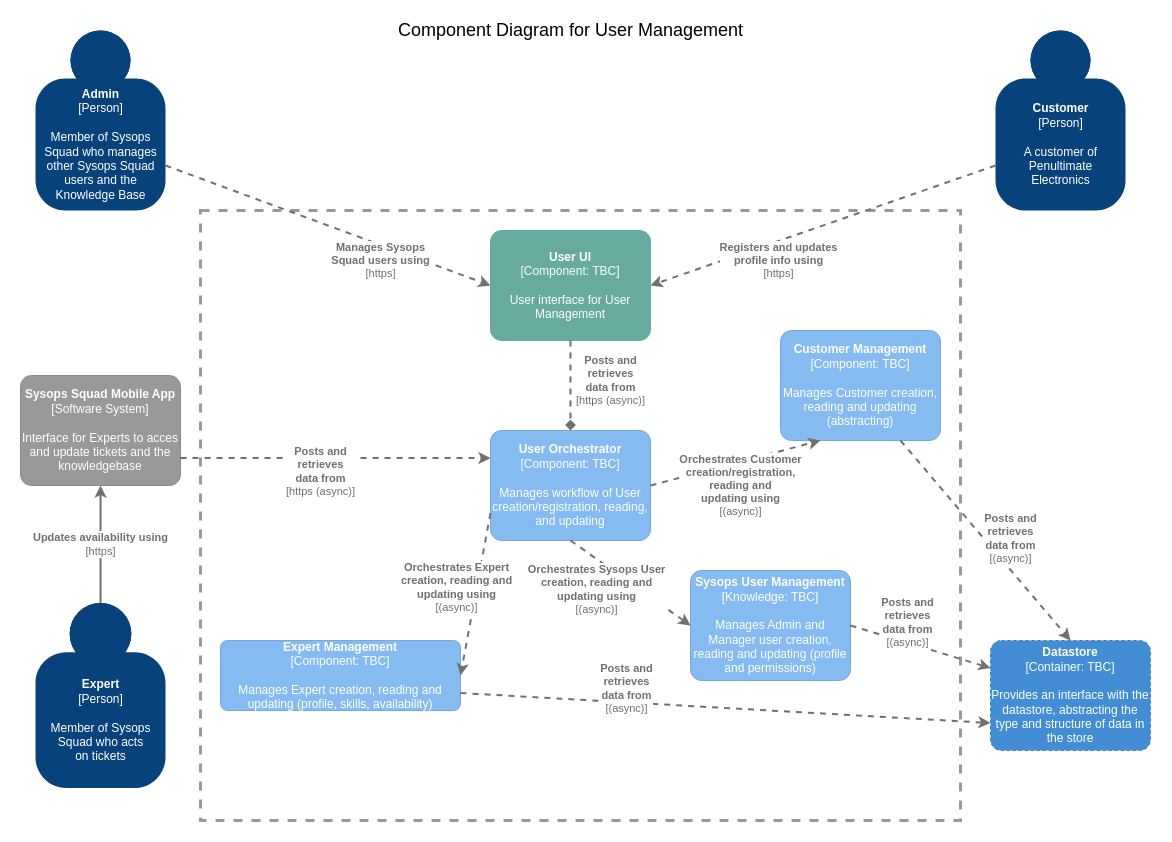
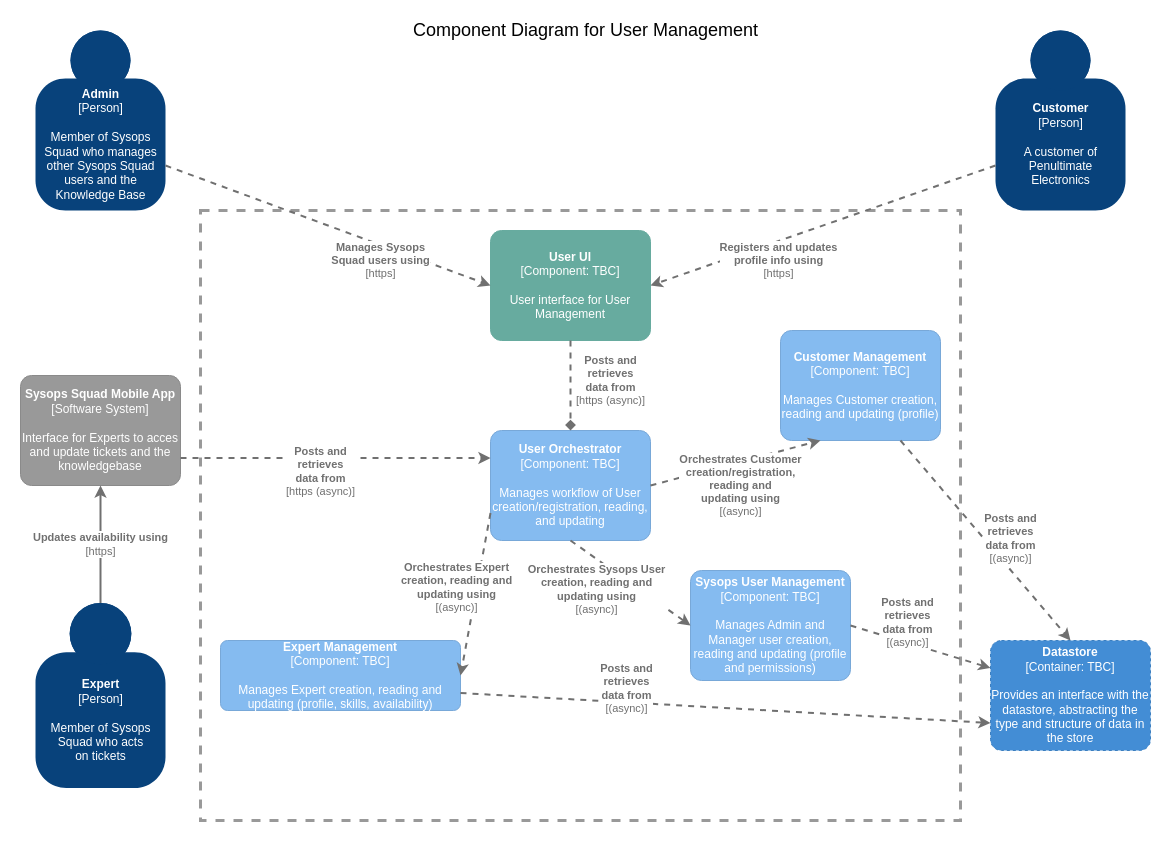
  <mxCell id="0" />
  <mxCell id="1" parent="0" />
- <mxCell id="2" value="&lt;font style=&quot;font-size: 18px&quot;&gt;Component Diagram for User Management&lt;/font&gt;" style="text;html=1;align=center;verticalAlign=middle;resizable=0;points=[];autosize=1;" parent="1" vertex="1"><mxGeometry x="390" y="20" width="360" height="20" as="geometry" /></mxCell>
+ <mxCell id="2" value="&lt;font style=&quot;font-size: 18px&quot;&gt;Component Diagram for User Management&lt;/font&gt;" style="text;html=1;align=center;verticalAlign=middle;resizable=0;points=[];autosize=1;" parent="1" vertex="1"><mxGeometry x="405" y="20" width="360" height="20" as="geometry" /></mxCell>
  <mxCell id="3" value="" style="rounded=0;whiteSpace=wrap;html=1;dashed=1;strokeWidth=3;strokeColor=#999999;fillColor=none;" parent="1" vertex="1"><mxGeometry x="200" y="210" width="760" height="610" as="geometry" /></mxCell>
  <mxCell id="4" value="&lt;b&gt;Expert Management&lt;/b&gt;&lt;div&gt;[Component: TBC]&lt;/div&gt;&lt;br&gt;&lt;div&gt;Manages Expert creation, reading and updating (profile, skills, availability)&lt;/div&gt;" style="rounded=1;whiteSpace=wrap;html=1;labelBackgroundColor=none;fillColor=#85BBF0;fontColor=#ffffff;align=center;arcSize=10;strokeColor=#78A8D8;metaEdit=1;metaData={&quot;c4Type&quot;:{&quot;editable&quot;:false}};points=[[0.25,0,0],[0.5,0,0],[0.75,0,0],[1,0.25,0],[1,0.5,0],[1,0.75,0],[0.75,1,0],[0.5,1,0],[0.25,1,0],[0,0.75,0],[0,0.5,0],[0,0.25,0]];" parent="1" vertex="1"><mxGeometry x="220" y="640" width="240" height="70" as="geometry" /></mxCell>
- <mxCell id="5" value="&lt;b&gt;Customer Management&lt;/b&gt;&lt;div&gt;[Component: TBC]&lt;/div&gt;&lt;br&gt;&lt;div&gt;Manages Customer creation, reading and updating (abstracting)&lt;/div&gt;" style="rounded=1;whiteSpace=wrap;html=1;labelBackgroundColor=none;fillColor=#85BBF0;fontColor=#ffffff;align=center;arcSize=10;strokeColor=#78A8D8;metaEdit=1;metaData={&quot;c4Type&quot;:{&quot;editable&quot;:false}};points=[[0.25,0,0],[0.5,0,0],[0.75,0,0],[1,0.25,0],[1,0.5,0],[1,0.75,0],[0.75,1,0],[0.5,1,0],[0.25,1,0],[0,0.75,0],[0,0.5,0],[0,0.25,0]];" parent="1" vertex="1"><mxGeometry x="780" y="330" width="160" height="110.0" as="geometry" /></mxCell>
+ <mxCell id="5" value="&lt;b&gt;Customer Management&lt;/b&gt;&lt;div&gt;[Component: TBC]&lt;/div&gt;&lt;br&gt;&lt;div&gt;Manages Customer creation, reading and updating (profile)&lt;/div&gt;" style="rounded=1;whiteSpace=wrap;html=1;labelBackgroundColor=none;fillColor=#85BBF0;fontColor=#ffffff;align=center;arcSize=10;strokeColor=#78A8D8;metaEdit=1;metaData={&quot;c4Type&quot;:{&quot;editable&quot;:false}};points=[[0.25,0,0],[0.5,0,0],[0.75,0,0],[1,0.25,0],[1,0.5,0],[1,0.75,0],[0.75,1,0],[0.5,1,0],[0.25,1,0],[0,0.75,0],[0,0.5,0],[0,0.25,0]];" parent="1" vertex="1"><mxGeometry x="780" y="330" width="160" height="110.0" as="geometry" /></mxCell>
  <mxCell id="6" value="&lt;b&gt;User Orchestrator&lt;/b&gt;&lt;div&gt;[Component: TBC]&lt;/div&gt;&lt;br&gt;&lt;div&gt;Manages workflow of User creation/registration, reading, and updating&lt;/div&gt;" style="rounded=1;whiteSpace=wrap;html=1;labelBackgroundColor=none;fillColor=#85BBF0;fontColor=#ffffff;align=center;arcSize=10;strokeColor=#78A8D8;metaEdit=1;metaData={&quot;c4Type&quot;:{&quot;editable&quot;:false}};points=[[0.25,0,0],[0.5,0,0],[0.75,0,0],[1,0.25,0],[1,0.5,0],[1,0.75,0],[0.75,1,0],[0.5,1,0],[0.25,1,0],[0,0.75,0],[0,0.5,0],[0,0.25,0]];" parent="1" vertex="1"><mxGeometry x="490" y="430" width="160" height="110.0" as="geometry" /></mxCell>
  <mxCell id="7" value="&lt;div style=&quot;text-align: left&quot;&gt;&lt;div style=&quot;text-align: center&quot;&gt;&lt;b&gt;Orchestrates Expert &#10;creation, reading and &#10;updating using&lt;/b&gt;&lt;/div&gt;&lt;div style=&quot;text-align: center&quot;&gt;[(async)]&lt;/div&gt;&lt;/div&gt;" style="edgeStyle=none;rounded=0;html=1;jettySize=auto;orthogonalLoop=1;strokeColor=#707070;strokeWidth=2;fontColor=#707070;jumpStyle=none;dashed=1;metaEdit=1;metaData={&quot;c4Type&quot;:{&quot;editable&quot;:false}};exitX=0;exitY=0.75;exitDx=0;exitDy=0;exitPerimeter=0;entryX=1;entryY=0.5;entryDx=0;entryDy=0;entryPerimeter=0;" parent="1" source="6" target="4" edge="1"><mxGeometry x="-0.038" y="-20" width="160" relative="1" as="geometry"><mxPoint x="620" y="395" as="sourcePoint" /><mxPoint x="930" y="395" as="targetPoint" /><mxPoint as="offset" /></mxGeometry></mxCell>
  <mxCell id="8" value="&lt;div style=&quot;text-align: left&quot;&gt;&lt;div style=&quot;text-align: center&quot;&gt;&lt;b&gt;Orchestrates Customer&#10;creation/registration, &#10;reading and &#10;updating using&lt;/b&gt;&lt;/div&gt;&lt;div style=&quot;text-align: center&quot;&gt;[(async)]&lt;/div&gt;&lt;/div&gt;" style="edgeStyle=none;rounded=0;html=1;jettySize=auto;orthogonalLoop=1;strokeColor=#707070;strokeWidth=2;fontColor=#707070;jumpStyle=none;dashed=1;metaEdit=1;metaData={&quot;c4Type&quot;:{&quot;editable&quot;:false}};exitX=1;exitY=0.5;exitDx=0;exitDy=0;exitPerimeter=0;entryX=0.25;entryY=1;entryDx=0;entryDy=0;entryPerimeter=0;" parent="1" source="6" target="5" edge="1"><mxGeometry x="-0.011" y="-23" width="160" relative="1" as="geometry"><mxPoint x="500" y="450" as="sourcePoint" /><mxPoint x="430" y="540" as="targetPoint" /><mxPoint as="offset" /></mxGeometry></mxCell>
  <mxCell id="9" value="&lt;b&gt;Admin&lt;/b&gt;&lt;div&gt;[Person]&lt;/div&gt;&lt;br&gt;&lt;div&gt;Member of Sysops &#10;Squad who manages &#10;other Sysops Squad &#10;users and the &#10;Knowledge Base&lt;/div&gt;" style="html=1;dashed=0;whitespace=wrap;fillColor=#08427b;strokeColor=none;fontColor=#ffffff;shape=mxgraph.c4.person;align=center;metaEdit=1;points=[[0.5,0,0],[1,0.5,0],[1,0.75,0],[0.75,1,0],[0.5,1,0],[0.25,1,0],[0,0.75,0],[0,0.5,0]];metaData={&quot;c4Type&quot;:{&quot;editable&quot;:false}};" parent="1" vertex="1"><mxGeometry x="35" y="30" width="130" height="180" as="geometry" /></mxCell>
  <mxCell id="10" value="&lt;b&gt;Customer&lt;/b&gt;&lt;div&gt;[Person]&lt;/div&gt;&lt;br&gt;&lt;div&gt;A customer of &#10;Penultimate &#10;Electronics&lt;/div&gt;" style="html=1;dashed=0;whitespace=wrap;fillColor=#08427b;strokeColor=none;fontColor=#ffffff;shape=mxgraph.c4.person;align=center;metaEdit=1;points=[[0.5,0,0],[1,0.5,0],[1,0.75,0],[0.75,1,0],[0.5,1,0],[0.25,1,0],[0,0.75,0],[0,0.5,0]];metaData={&quot;c4Type&quot;:{&quot;editable&quot;:false}};" parent="1" vertex="1"><mxGeometry x="995" y="30" width="130" height="180" as="geometry" /></mxCell>
  <mxCell id="11" value="&lt;div style=&quot;text-align: left&quot;&gt;&lt;div style=&quot;text-align: center&quot;&gt;&lt;b&gt;Registers and updates &#10;profile info using&lt;/b&gt;&lt;/div&gt;&lt;div style=&quot;text-align: center&quot;&gt;[https]&lt;/div&gt;&lt;/div&gt;" style="edgeStyle=none;rounded=0;html=1;jettySize=auto;orthogonalLoop=1;strokeColor=#707070;strokeWidth=2;fontColor=#707070;jumpStyle=none;dashed=1;metaEdit=1;metaData={&quot;c4Type&quot;:{&quot;editable&quot;:false}};exitX=0;exitY=0.75;exitDx=0;exitDy=0;exitPerimeter=0;entryX=1;entryY=0.5;entryDx=0;entryDy=0;entryPerimeter=0;" parent="1" source="10" target="12" edge="1"><mxGeometry x="0.294" y="18" width="160" relative="1" as="geometry"><mxPoint x="967.5" y="210" as="sourcePoint" /><mxPoint x="500" y="90" as="targetPoint" /><mxPoint as="offset" /></mxGeometry></mxCell>
  <mxCell id="12" value="&lt;b&gt;User UI&lt;/b&gt;&lt;div&gt;[Component: TBC]&lt;/div&gt;&lt;br&gt;&lt;div&gt;User interface for User Management&lt;/div&gt;" style="rounded=1;whiteSpace=wrap;html=1;labelBackgroundColor=none;fontColor=#ffffff;align=center;arcSize=10;metaEdit=1;metaData={&quot;c4Type&quot;:{&quot;editable&quot;:false}};points=[[0.25,0,0],[0.5,0,0],[0.75,0,0],[1,0.25,0],[1,0.5,0],[1,0.75,0],[0.75,1,0],[0.5,1,0],[0.25,1,0],[0,0.75,0],[0,0.5,0],[0,0.25,0]];fillColor=#67AB9F;strokeColor=#67AB9F;" parent="1" vertex="1"><mxGeometry x="490" y="230" width="160" height="110.0" as="geometry" /></mxCell>
  <mxCell id="13" value="&lt;div style=&quot;text-align: left&quot;&gt;&lt;div style=&quot;text-align: center&quot;&gt;&lt;b&gt;Manages Sysops &#10;Squad users using&lt;/b&gt;&lt;/div&gt;&lt;div style=&quot;text-align: center&quot;&gt;[https]&lt;/div&gt;&lt;/div&gt;" style="edgeStyle=none;rounded=0;html=1;jettySize=auto;orthogonalLoop=1;strokeColor=#707070;strokeWidth=2;fontColor=#707070;jumpStyle=none;dashed=1;metaEdit=1;metaData={&quot;c4Type&quot;:{&quot;editable&quot;:false}};exitX=1;exitY=0.75;exitDx=0;exitDy=0;exitPerimeter=0;entryX=0;entryY=0.5;entryDx=0;entryDy=0;entryPerimeter=0;" parent="1" source="9" target="12" edge="1"><mxGeometry x="0.354" y="-15" width="160" relative="1" as="geometry"><mxPoint x="386.25" y="137.5" as="sourcePoint" /><mxPoint x="143.75" y="262.5" as="targetPoint" /><mxPoint as="offset" /></mxGeometry></mxCell>
  <mxCell id="14" value="&lt;b&gt;Sysops Squad Mobile App&lt;/b&gt;&lt;div&gt;[Software System]&lt;/div&gt;&lt;br&gt;&lt;div&gt;Interface for Experts to acces and update tickets and the knowledgebase&lt;/div&gt;" style="rounded=1;whiteSpace=wrap;html=1;labelBackgroundColor=none;fillColor=#999999;fontColor=#ffffff;align=center;arcSize=10;strokeColor=#8A8A8A;metaEdit=1;metaData={&quot;c4Type&quot;:{&quot;editable&quot;:false}};points=[[0.25,0,0],[0.5,0,0],[0.75,0,0],[1,0.25,0],[1,0.5,0],[1,0.75,0],[0.75,1,0],[0.5,1,0],[0.25,1,0],[0,0.75,0],[0,0.5,0],[0,0.25,0]];" parent="1" vertex="1"><mxGeometry x="20" y="375" width="160" height="110.0" as="geometry" /></mxCell>
  <mxCell id="15" value="&lt;b&gt;Expert&lt;/b&gt;&lt;div&gt;[Person]&lt;/div&gt;&lt;br&gt;&lt;div&gt;Member of Sysops &#10;Squad who acts &#10;on tickets&lt;/div&gt;" style="html=1;dashed=0;whitespace=wrap;fillColor=#08427b;strokeColor=none;fontColor=#ffffff;shape=mxgraph.c4.person;align=center;metaEdit=1;points=[[0.5,0,0],[1,0.5,0],[1,0.75,0],[0.75,1,0],[0.5,1,0],[0.25,1,0],[0,0.75,0],[0,0.5,0]];metaData={&quot;c4Type&quot;:{&quot;editable&quot;:false}};" parent="1" vertex="1"><mxGeometry x="35" y="602.5" width="130" height="185" as="geometry" /></mxCell>
  <mxCell id="16" value="&lt;div style=&quot;text-align: left&quot;&gt;&lt;div style=&quot;text-align: center&quot;&gt;&lt;b&gt;Updates availability using&lt;/b&gt;&lt;/div&gt;&lt;div style=&quot;text-align: center&quot;&gt;[https]&lt;/div&gt;&lt;/div&gt;" style="edgeStyle=none;rounded=0;html=1;jettySize=auto;orthogonalLoop=1;strokeColor=#707070;strokeWidth=2;fontColor=#707070;jumpStyle=none;dashed=0;metaEdit=1;metaData={&quot;c4Type&quot;:{&quot;editable&quot;:false}};entryX=0.5;entryY=1;entryDx=0;entryDy=0;entryPerimeter=0;exitX=0.5;exitY=0;exitDx=0;exitDy=0;exitPerimeter=0;" parent="1" source="15" target="14" edge="1"><mxGeometry width="160" relative="1" as="geometry"><mxPoint x="150" y="490" as="sourcePoint" /><mxPoint x="95" y="400.5" as="targetPoint" /></mxGeometry></mxCell>
  <mxCell id="17" value="&lt;div style=&quot;text-align: left&quot;&gt;&lt;div style=&quot;text-align: center&quot;&gt;&lt;b&gt;Posts and &#10;retrieves &#10;data from&lt;/b&gt;&lt;/div&gt;&lt;div style=&quot;text-align: center&quot;&gt;[https (async)]&lt;/div&gt;&lt;/div&gt;" style="edgeStyle=none;rounded=0;html=1;jettySize=auto;orthogonalLoop=1;strokeColor=#707070;strokeWidth=2;fontColor=#707070;jumpStyle=none;dashed=1;metaEdit=1;metaData={&quot;c4Type&quot;:{&quot;editable&quot;:false}};exitX=1;exitY=0.75;exitDx=0;exitDy=0;exitPerimeter=0;entryX=0;entryY=0.25;entryDx=0;entryDy=0;entryPerimeter=0;" parent="1" source="14" target="6" edge="1"><mxGeometry x="-0.097" y="-12" width="160" relative="1" as="geometry"><mxPoint x="1140" y="105" as="sourcePoint" /><mxPoint x="360" y="500" as="targetPoint" /><mxPoint y="1" as="offset" /></mxGeometry></mxCell>
  <mxCell id="18" value="&lt;div style=&quot;text-align: left&quot;&gt;&lt;div style=&quot;text-align: center&quot;&gt;&lt;b&gt;Posts and &#10;retrieves &#10;data from&lt;/b&gt;&lt;/div&gt;&lt;div style=&quot;text-align: center&quot;&gt;[https (async)]&lt;/div&gt;&lt;/div&gt;" style="edgeStyle=none;rounded=0;html=1;jettySize=auto;orthogonalLoop=1;strokeColor=#707070;strokeWidth=2;fontColor=#707070;jumpStyle=none;dashed=1;metaEdit=1;metaData={&quot;c4Type&quot;:{&quot;editable&quot;:false}};exitX=0.5;exitY=1;exitDx=0;exitDy=0;exitPerimeter=0;entryX=0.5;entryY=0;entryDx=0;entryDy=0;entryPerimeter=0;endArrow=diamond;" parent="1" source="12" target="6" edge="1"><mxGeometry x="-0.111" y="40" width="160" relative="1" as="geometry"><mxPoint x="200" y="345" as="sourcePoint" /><mxPoint x="510" y="445" as="targetPoint" /><mxPoint as="offset" /></mxGeometry></mxCell>
- <mxCell id="19" value="&lt;b&gt;Sysops User Management&lt;/b&gt;&lt;div&gt;[Knowledge: TBC]&lt;/div&gt;&lt;br&gt;&lt;div&gt;Manages Admin and Manager user creation, reading and updating (profile and permissions)&lt;/div&gt;" style="rounded=1;whiteSpace=wrap;html=1;labelBackgroundColor=none;fillColor=#85BBF0;fontColor=#ffffff;align=center;arcSize=10;strokeColor=#78A8D8;metaEdit=1;metaData={&quot;c4Type&quot;:{&quot;editable&quot;:false}};points=[[0.25,0,0],[0.5,0,0],[0.75,0,0],[1,0.25,0],[1,0.5,0],[1,0.75,0],[0.75,1,0],[0.5,1,0],[0.25,1,0],[0,0.75,0],[0,0.5,0],[0,0.25,0]];" parent="1" vertex="1"><mxGeometry x="690" y="570" width="160" height="110.0" as="geometry" /></mxCell>
+ <mxCell id="19" value="&lt;b&gt;Sysops User Management&lt;/b&gt;&lt;div&gt;[Component: TBC]&lt;/div&gt;&lt;br&gt;&lt;div&gt;Manages Admin and Manager user creation, reading and updating (profile and permissions)&lt;/div&gt;" style="rounded=1;whiteSpace=wrap;html=1;labelBackgroundColor=none;fillColor=#85BBF0;fontColor=#ffffff;align=center;arcSize=10;strokeColor=#78A8D8;metaEdit=1;metaData={&quot;c4Type&quot;:{&quot;editable&quot;:false}};points=[[0.25,0,0],[0.5,0,0],[0.75,0,0],[1,0.25,0],[1,0.5,0],[1,0.75,0],[0.75,1,0],[0.5,1,0],[0.25,1,0],[0,0.75,0],[0,0.5,0],[0,0.25,0]];" parent="1" vertex="1"><mxGeometry x="690" y="570" width="160" height="110.0" as="geometry" /></mxCell>
  <mxCell id="20" value="&lt;div style=&quot;text-align: left&quot;&gt;&lt;div style=&quot;text-align: center&quot;&gt;&lt;b&gt;Orchestrates Sysops User&#10;creation, reading and &#10;updating using&lt;/b&gt;&lt;/div&gt;&lt;div style=&quot;text-align: center&quot;&gt;[(async)]&lt;/div&gt;&lt;/div&gt;" style="edgeStyle=none;rounded=0;html=1;jettySize=auto;orthogonalLoop=1;strokeColor=#707070;strokeWidth=2;fontColor=#707070;jumpStyle=none;dashed=1;metaEdit=1;metaData={&quot;c4Type&quot;:{&quot;editable&quot;:false}};exitX=0.5;exitY=1;exitDx=0;exitDy=0;exitPerimeter=0;entryX=0;entryY=0.5;entryDx=0;entryDy=0;entryPerimeter=0;" parent="1" source="6" target="19" edge="1"><mxGeometry x="-0.337" y="-25" width="160" relative="1" as="geometry"><mxPoint x="560" y="522.5" as="sourcePoint" /><mxPoint x="390" y="615.5" as="targetPoint" /><mxPoint as="offset" /></mxGeometry></mxCell>
  <mxCell id="21" value="&lt;b&gt;Datastore&lt;/b&gt;&lt;div&gt;[Container: TBC]&lt;/div&gt;&lt;br&gt;&lt;div&gt;Provides an interface with the datastore, abstracting the type and structure of data in the store&lt;/div&gt;" style="rounded=1;whiteSpace=wrap;html=1;labelBackgroundColor=none;fillColor=#438DD5;fontColor=#ffffff;align=center;arcSize=10;strokeColor=#3C7FC0;metaEdit=1;metaData={&quot;c4Type&quot;:{&quot;editable&quot;:false}};points=[[0.25,0,0],[0.5,0,0],[0.75,0,0],[1,0.25,0],[1,0.5,0],[1,0.75,0],[0.75,1,0],[0.5,1,0],[0.25,1,0],[0,0.75,0],[0,0.5,0],[0,0.25,0]];dashed=1;" parent="1" vertex="1"><mxGeometry x="990" y="640" width="160" height="110.0" as="geometry" /></mxCell>
  <mxCell id="22" value="&lt;div style=&quot;text-align: left&quot;&gt;&lt;div style=&quot;text-align: center&quot;&gt;&lt;b&gt;Posts and &#10;retrieves &#10;data from&lt;/b&gt;&lt;/div&gt;&lt;div style=&quot;text-align: center&quot;&gt;[(async)]&lt;/div&gt;&lt;/div&gt;" style="edgeStyle=none;rounded=0;html=1;jettySize=auto;orthogonalLoop=1;strokeColor=#707070;strokeWidth=2;fontColor=#707070;jumpStyle=none;dashed=1;metaEdit=1;metaData={&quot;c4Type&quot;:{&quot;editable&quot;:false}};exitX=0.75;exitY=1;exitDx=0;exitDy=0;exitPerimeter=0;entryX=0.5;entryY=0;entryDx=0;entryDy=0;entryPerimeter=0;" parent="1" source="5" target="21" edge="1"><mxGeometry x="0.11" y="20" width="160" relative="1" as="geometry"><mxPoint x="830" y="610" as="sourcePoint" /><mxPoint x="830" y="700" as="targetPoint" /><mxPoint as="offset" /></mxGeometry></mxCell>
  <mxCell id="23" value="&lt;div style=&quot;text-align: left&quot;&gt;&lt;div style=&quot;text-align: center&quot;&gt;&lt;b&gt;Posts and &#10;retrieves &#10;data from&lt;/b&gt;&lt;/div&gt;&lt;div style=&quot;text-align: center&quot;&gt;[(async)]&lt;/div&gt;&lt;/div&gt;" style="edgeStyle=none;rounded=0;html=1;jettySize=auto;orthogonalLoop=1;strokeColor=#707070;strokeWidth=2;fontColor=#707070;jumpStyle=none;dashed=1;metaEdit=1;metaData={&quot;c4Type&quot;:{&quot;editable&quot;:false}};exitX=1;exitY=0.5;exitDx=0;exitDy=0;exitPerimeter=0;entryX=0;entryY=0.25;entryDx=0;entryDy=0;entryPerimeter=0;" parent="1" source="19" target="21" edge="1"><mxGeometry x="-0.259" y="20" width="160" relative="1" as="geometry"><mxPoint x="950" y="495" as="sourcePoint" /><mxPoint x="1080" y="670" as="targetPoint" /><mxPoint as="offset" /></mxGeometry></mxCell>
  <mxCell id="24" value="&lt;div style=&quot;text-align: left&quot;&gt;&lt;div style=&quot;text-align: center&quot;&gt;&lt;b&gt;Posts and &#10;retrieves &#10;data from&lt;/b&gt;&lt;/div&gt;&lt;div style=&quot;text-align: center&quot;&gt;[(async)]&lt;/div&gt;&lt;/div&gt;" style="edgeStyle=none;rounded=0;html=1;jettySize=auto;orthogonalLoop=1;strokeColor=#707070;strokeWidth=2;fontColor=#707070;jumpStyle=none;dashed=1;metaEdit=1;metaData={&quot;c4Type&quot;:{&quot;editable&quot;:false}};exitX=1;exitY=0.75;exitDx=0;exitDy=0;exitPerimeter=0;entryX=0;entryY=0.75;entryDx=0;entryDy=0;entryPerimeter=0;" parent="1" source="4" target="21" edge="1"><mxGeometry x="-0.379" y="14" width="160" relative="1" as="geometry"><mxPoint x="960" y="505" as="sourcePoint" /><mxPoint x="1090" y="680" as="targetPoint" /><mxPoint as="offset" /></mxGeometry></mxCell>
